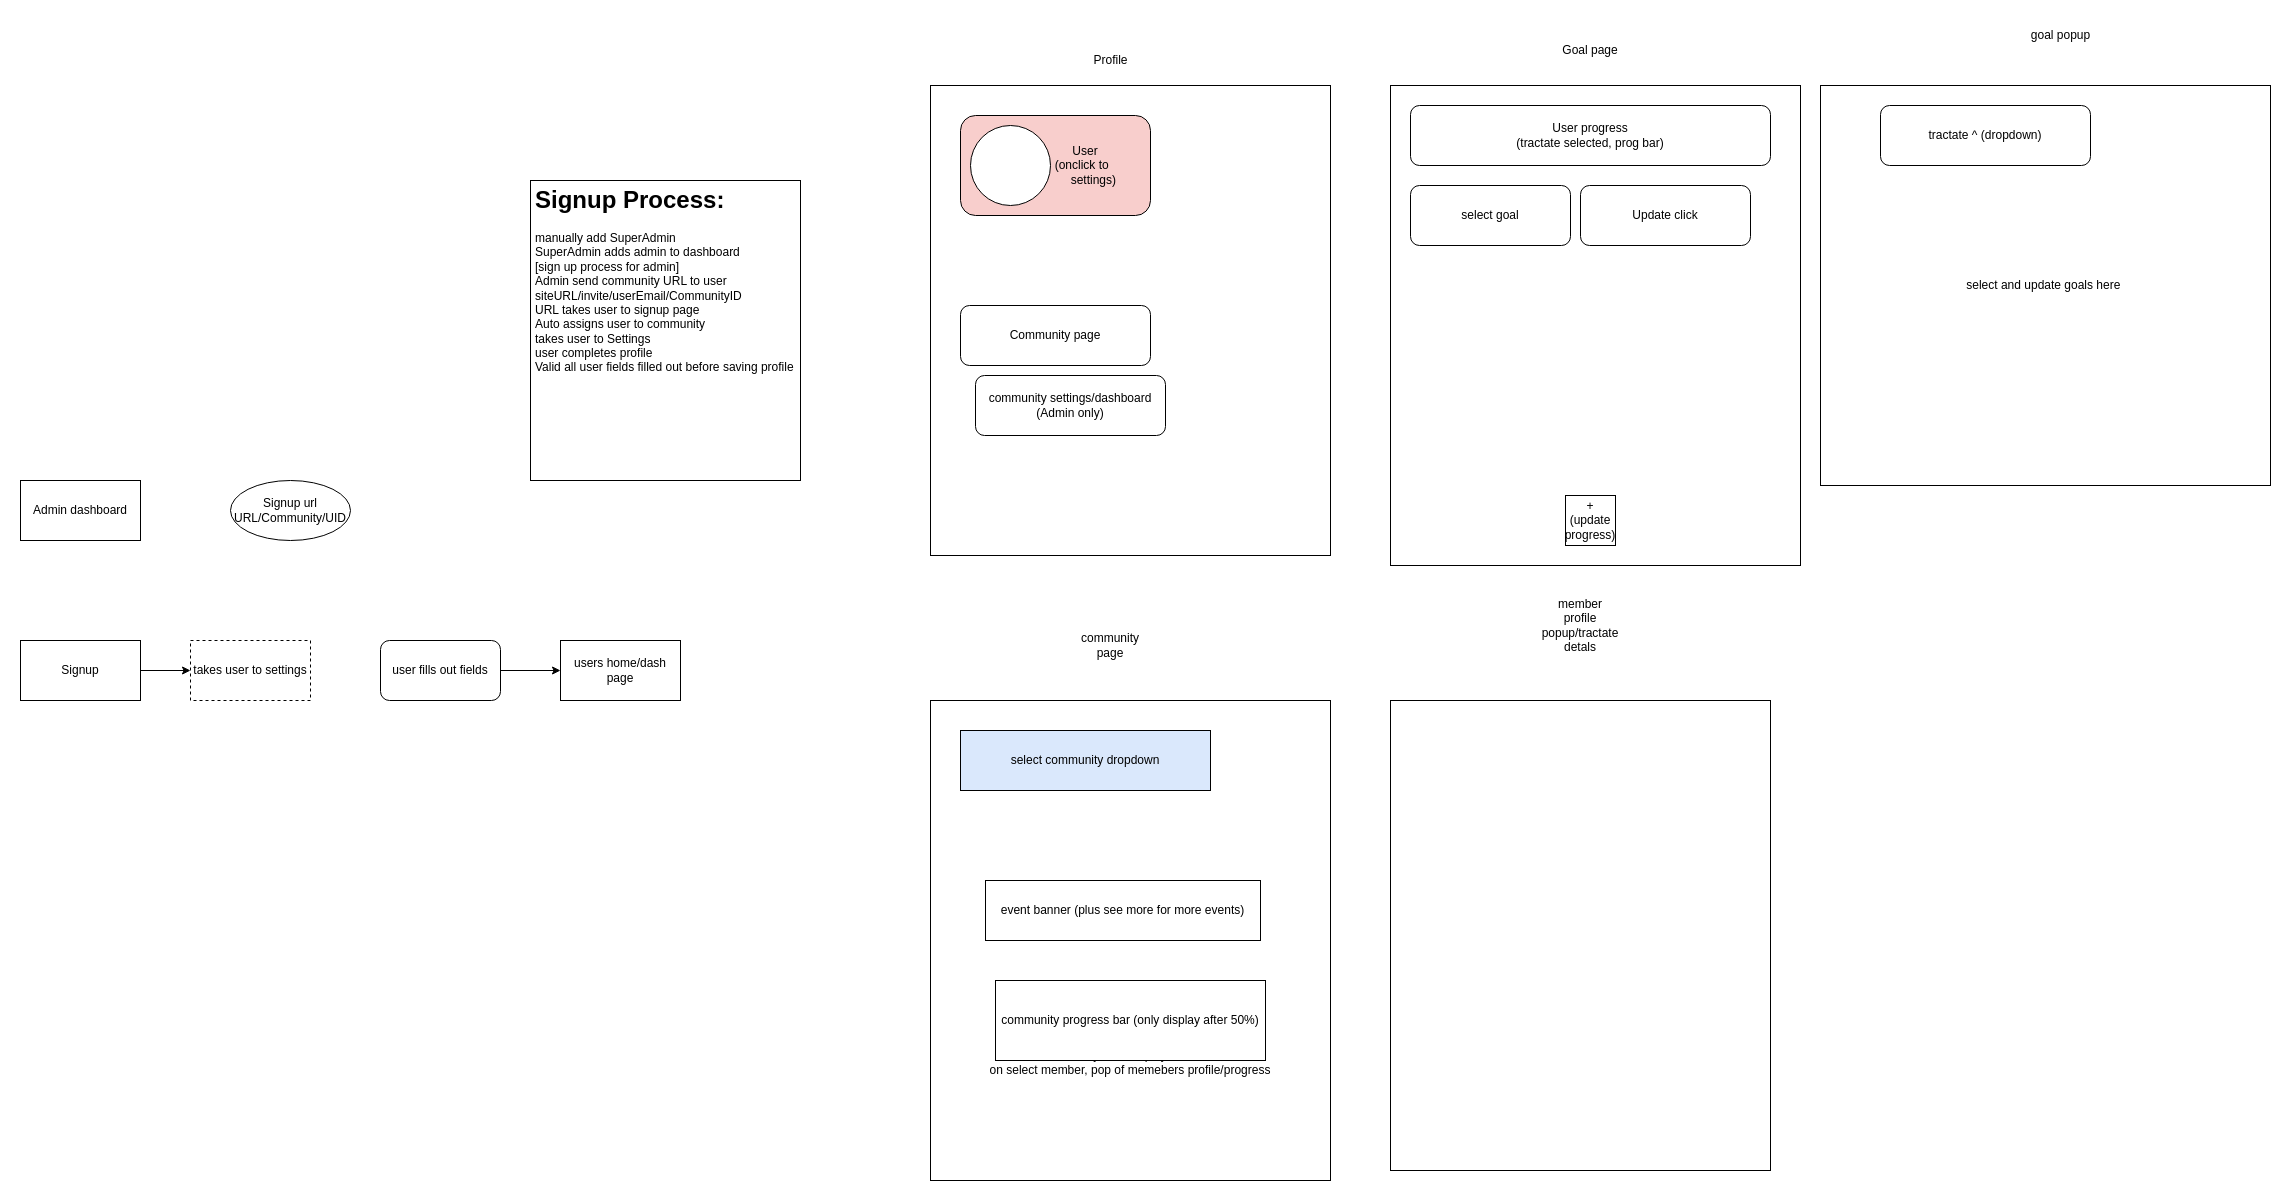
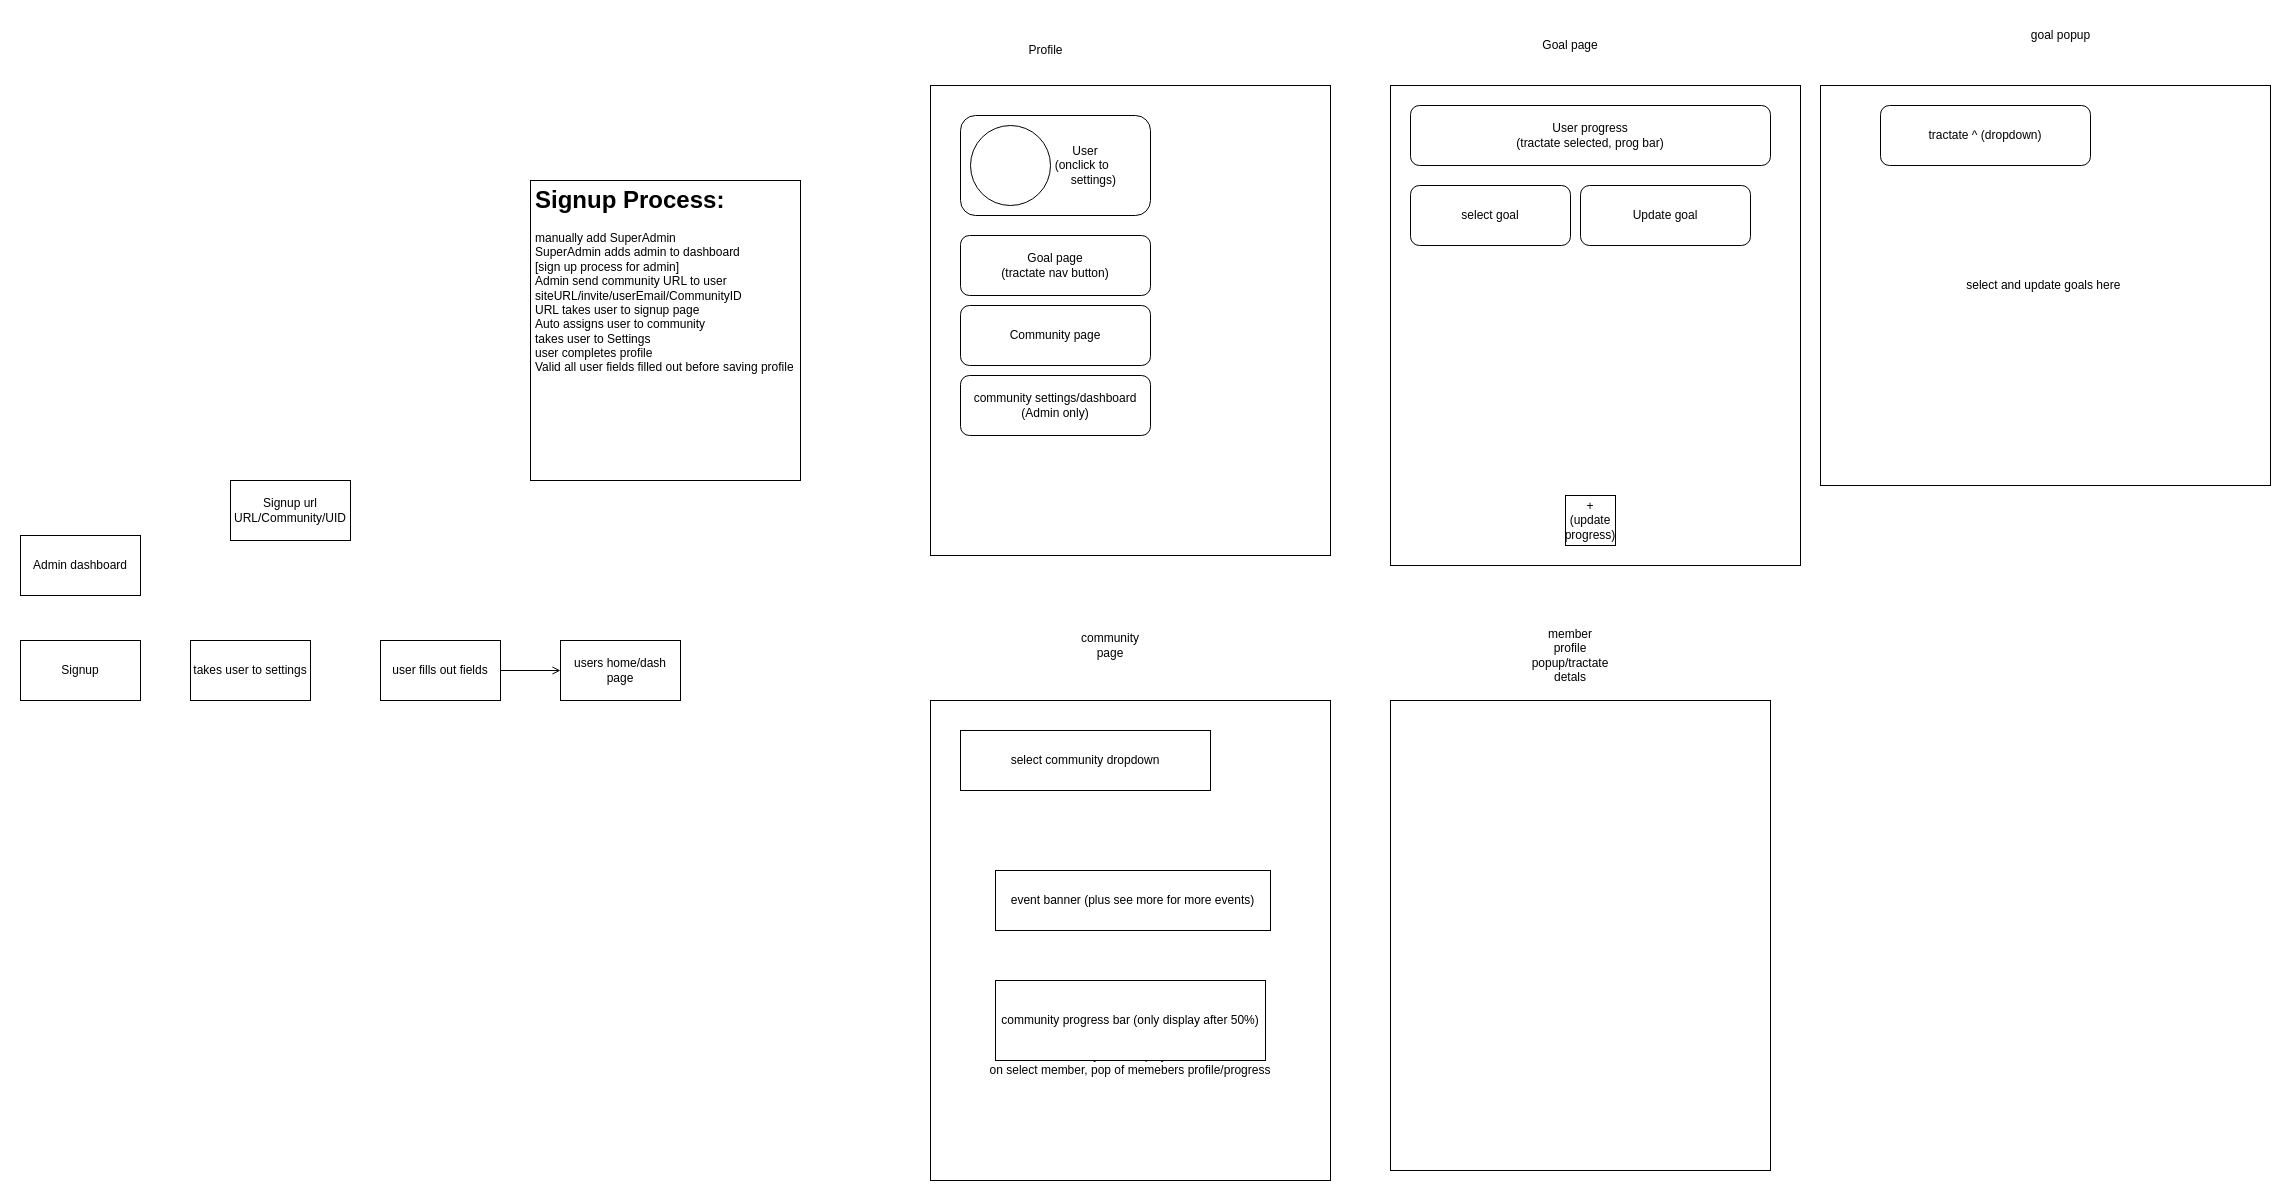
  <mxCell id="0" />
  <mxCell id="1" parent="0" />
- <mxCell id="2" value="Admin dashboard" style="rounded=0;whiteSpace=wrap;html=1;" vertex="1" parent="1"><mxGeometry x="20" y="480" width="120" height="60" as="geometry" /></mxCell>
- <mxCell id="3" style="edgeStyle=none;html=1;exitX=1;exitY=0.5;exitDx=0;exitDy=0;" edge="1" parent="1" source="4" target="5"><mxGeometry relative="1" as="geometry" /></mxCell>
+ <mxCell id="2" value="Admin dashboard" style="rounded=0;whiteSpace=wrap;html=1;" vertex="1" parent="1"><mxGeometry x="20" y="535" width="120" height="60" as="geometry" /></mxCell>
  <mxCell id="4" value="Signup" style="rounded=0;whiteSpace=wrap;html=1;" vertex="1" parent="1"><mxGeometry x="20" y="640" width="120" height="60" as="geometry" /></mxCell>
- <mxCell id="5" value="takes user to settings" style="rounded=0;whiteSpace=wrap;html=1;dashed=1;" vertex="1" parent="1"><mxGeometry x="190" y="640" width="120" height="60" as="geometry" /></mxCell>
- <mxCell id="6" value="Signup url&lt;br&gt;URL/Community/UID" style="ellipse;whiteSpace=wrap;html=1;" vertex="1" parent="1"><mxGeometry x="230" y="480" width="120" height="60" as="geometry" /></mxCell>
+ <mxCell id="5" value="takes user to settings" style="rounded=0;whiteSpace=wrap;html=1;" vertex="1" parent="1"><mxGeometry x="190" y="640" width="120" height="60" as="geometry" /></mxCell>
+ <mxCell id="6" value="Signup url&lt;br&gt;URL/Community/UID" style="rounded=0;whiteSpace=wrap;html=1;" vertex="1" parent="1"><mxGeometry x="230" y="480" width="120" height="60" as="geometry" /></mxCell>
  <mxCell id="7" value="" style="group" vertex="1" connectable="0" parent="1"><mxGeometry x="530" y="180" width="270" height="300" as="geometry" /></mxCell>
  <mxCell id="8" value="" style="rounded=0;whiteSpace=wrap;html=1;" vertex="1" parent="7"><mxGeometry width="270" height="300" as="geometry" /></mxCell>
  <mxCell id="9" value="&lt;h1&gt;Signup Process:&lt;/h1&gt;&lt;p&gt;&lt;span style=&quot;text-align: center;&quot;&gt;manually add SuperAdmin&lt;/span&gt;&lt;br style=&quot;text-align: center;&quot;&gt;&lt;span style=&quot;text-align: center;&quot;&gt;SuperAdmin adds admin to dashboard&lt;/span&gt;&lt;br style=&quot;text-align: center;&quot;&gt;&lt;span style=&quot;text-align: center;&quot;&gt;[sign up process for admin]&lt;/span&gt;&lt;br style=&quot;text-align: center;&quot;&gt;&lt;span style=&quot;text-align: center;&quot;&gt;Admin send community URL to user&lt;br&gt;&lt;/span&gt;siteURL/invite/userEmail/CommunityID&lt;br style=&quot;text-align: center;&quot;&gt;&lt;span style=&quot;text-align: center;&quot;&gt;URL takes user to signup page&lt;/span&gt;&lt;br style=&quot;text-align: center;&quot;&gt;&lt;span style=&quot;text-align: center;&quot;&gt;Auto assigns user to community&lt;br&gt;takes user to Settings&lt;br&gt;user completes profile&lt;br&gt;Valid all user fields filled out before saving profile&lt;br&gt;&lt;br&gt;&lt;br&gt;&lt;/span&gt;&lt;/p&gt;&lt;p&gt;&lt;span style=&quot;background-color: initial; text-align: center;&quot;&gt;&amp;nbsp;&lt;/span&gt;&lt;/p&gt;" style="text;html=1;strokeColor=none;fillColor=none;spacing=5;spacingTop=-20;whiteSpace=wrap;overflow=hidden;rounded=0;movable=1;resizable=1;rotatable=1;deletable=1;editable=1;connectable=1;" vertex="1" parent="7"><mxGeometry width="270" height="300" as="geometry" /></mxCell>
- <mxCell id="10" value="" style="edgeStyle=none;html=1;" edge="1" parent="1" source="11" target="12"><mxGeometry relative="1" as="geometry" /></mxCell>
- <mxCell id="11" value="user fills out fields" style="whiteSpace=wrap;html=1;rounded=1;" vertex="1" parent="1"><mxGeometry x="380" y="640" width="120" height="60" as="geometry" /></mxCell>
+ <mxCell id="10" value="" style="edgeStyle=none;html=1;endArrow=open;" edge="1" parent="1" source="11" target="12"><mxGeometry relative="1" as="geometry" /></mxCell>
+ <mxCell id="11" value="user fills out fields" style="whiteSpace=wrap;html=1;rounded=0;" vertex="1" parent="1"><mxGeometry x="380" y="640" width="120" height="60" as="geometry" /></mxCell>
  <mxCell id="12" value="users home/dash page" style="whiteSpace=wrap;html=1;rounded=0;" vertex="1" parent="1"><mxGeometry x="560" y="640" width="120" height="60" as="geometry" /></mxCell>
  <mxCell id="13" value="" style="rounded=0;whiteSpace=wrap;html=1;" vertex="1" parent="1"><mxGeometry x="930" y="85" width="400" height="470" as="geometry" /></mxCell>
- <mxCell id="14" value="&amp;nbsp; &amp;nbsp; &amp;nbsp; &amp;nbsp; &amp;nbsp; &amp;nbsp; &amp;nbsp; &amp;nbsp; &amp;nbsp; User&lt;br&gt;&lt;span style=&quot;white-space: pre;&quot;&gt;&#09;&lt;span style=&quot;white-space: pre;&quot;&gt;&#09;&lt;/span&gt;&lt;/span&gt;(onclick to &lt;span style=&quot;white-space: pre;&quot;&gt;&#09;&lt;/span&gt;&lt;span style=&quot;white-space: pre;&quot;&gt;&#09;&lt;/span&gt;&lt;span style=&quot;white-space: pre;&quot;&gt;&#09;&lt;/span&gt;settings)&amp;nbsp;" style="rounded=1;whiteSpace=wrap;html=1;fillColor=#f8cecc;" vertex="1" parent="1"><mxGeometry x="960" y="115" width="190" height="100" as="geometry" /></mxCell>
+ <mxCell id="14" value="&amp;nbsp; &amp;nbsp; &amp;nbsp; &amp;nbsp; &amp;nbsp; &amp;nbsp; &amp;nbsp; &amp;nbsp; &amp;nbsp; User&lt;br&gt;&lt;span style=&quot;white-space: pre;&quot;&gt;&#09;&lt;span style=&quot;white-space: pre;&quot;&gt;&#09;&lt;/span&gt;&lt;/span&gt;(onclick to &lt;span style=&quot;white-space: pre;&quot;&gt;&#09;&lt;/span&gt;&lt;span style=&quot;white-space: pre;&quot;&gt;&#09;&lt;/span&gt;&lt;span style=&quot;white-space: pre;&quot;&gt;&#09;&lt;/span&gt;settings)&amp;nbsp;" style="rounded=1;whiteSpace=wrap;html=1;" vertex="1" parent="1"><mxGeometry x="960" y="115" width="190" height="100" as="geometry" /></mxCell>
  <mxCell id="15" value="" style="ellipse;whiteSpace=wrap;html=1;aspect=fixed;" vertex="1" parent="1"><mxGeometry x="970" y="125" width="80" height="80" as="geometry" /></mxCell>
+ <mxCell id="16" value="Goal page&lt;br&gt;(tractate nav button)&lt;br&gt;" style="rounded=1;whiteSpace=wrap;html=1;" vertex="1" parent="1"><mxGeometry x="960" y="235" width="190" height="60" as="geometry" /></mxCell>
  <mxCell id="17" value="Community page&lt;br&gt;" style="rounded=1;whiteSpace=wrap;html=1;" vertex="1" parent="1"><mxGeometry x="960" y="305" width="190" height="60" as="geometry" /></mxCell>
- <mxCell id="18" value="community settings/dashboard&lt;br&gt;(Admin only)" style="rounded=1;whiteSpace=wrap;html=1;" vertex="1" parent="1"><mxGeometry x="975" y="375" width="190" height="60" as="geometry" /></mxCell>
+ <mxCell id="18" value="community settings/dashboard&lt;br&gt;(Admin only)" style="rounded=1;whiteSpace=wrap;html=1;" vertex="1" parent="1"><mxGeometry x="960" y="375" width="190" height="60" as="geometry" /></mxCell>
  <mxCell id="19" value="" style="rounded=0;whiteSpace=wrap;html=1;" vertex="1" parent="1"><mxGeometry x="1390" y="85" width="410" height="480" as="geometry" /></mxCell>
- <mxCell id="20" value="Profile" style="text;html=1;align=center;verticalAlign=middle;resizable=0;points=[];autosize=1;strokeColor=none;fillColor=none;" vertex="1" parent="1"><mxGeometry x="1080" y="45" width="60" height="30" as="geometry" /></mxCell>
- <mxCell id="21" value="Goal page" style="text;html=1;strokeColor=none;fillColor=none;align=center;verticalAlign=middle;whiteSpace=wrap;rounded=0;" vertex="1" parent="1"><mxGeometry x="1560" y="35" width="60" height="30" as="geometry" /></mxCell>
+ <mxCell id="20" value="Profile" style="text;html=1;align=center;verticalAlign=middle;resizable=0;points=[];autosize=1;strokeColor=none;fillColor=none;" vertex="1" parent="1"><mxGeometry x="1015" y="35" width="60" height="30" as="geometry" /></mxCell>
+ <mxCell id="21" value="Goal page" style="text;html=1;strokeColor=none;fillColor=none;align=center;verticalAlign=middle;whiteSpace=wrap;rounded=0;" vertex="1" parent="1"><mxGeometry x="1540" y="30" width="60" height="30" as="geometry" /></mxCell>
  <mxCell id="22" value="User progress&lt;br&gt;(tractate selected, prog bar)" style="rounded=1;whiteSpace=wrap;html=1;" vertex="1" parent="1"><mxGeometry x="1410" y="105" width="360" height="60" as="geometry" /></mxCell>
  <mxCell id="23" value="select goal" style="rounded=1;whiteSpace=wrap;html=1;" vertex="1" parent="1"><mxGeometry x="1410" y="185" width="160" height="60" as="geometry" /></mxCell>
  <mxCell id="24" value="+&lt;br&gt;(update progress)" style="rounded=0;whiteSpace=wrap;html=1;" vertex="1" parent="1"><mxGeometry x="1565" y="495" width="50" height="50" as="geometry" /></mxCell>
  <mxCell id="25" value="select and update goals here&amp;nbsp;" style="rounded=0;whiteSpace=wrap;html=1;" vertex="1" parent="1"><mxGeometry x="1820" y="85" width="450" height="400" as="geometry" /></mxCell>
  <mxCell id="26" value="goal popup" style="text;html=1;align=center;verticalAlign=middle;resizable=0;points=[];autosize=1;strokeColor=none;fillColor=none;" vertex="1" parent="1"><mxGeometry x="2020" y="20" width="80" height="30" as="geometry" /></mxCell>
  <mxCell id="27" value="tractate ^ (dropdown)" style="rounded=1;whiteSpace=wrap;html=1;" vertex="1" parent="1"><mxGeometry x="1880" y="105" width="210" height="60" as="geometry" /></mxCell>
- <mxCell id="28" value="Update click" style="rounded=1;whiteSpace=wrap;html=1;" vertex="1" parent="1"><mxGeometry x="1580" y="185" width="170" height="60" as="geometry" /></mxCell>
+ <mxCell id="28" value="Update goal" style="rounded=1;whiteSpace=wrap;html=1;" vertex="1" parent="1"><mxGeometry x="1580" y="185" width="170" height="60" as="geometry" /></mxCell>
  <mxCell id="29" value="&lt;br&gt;&lt;br&gt;&lt;br&gt;&lt;br&gt;&lt;br&gt;&lt;br&gt;&lt;br&gt;&lt;br&gt;&lt;br&gt;&lt;br&gt;&lt;br&gt;&lt;br&gt;&lt;br&gt;&lt;br&gt;&lt;br&gt;&lt;br&gt;&lt;br&gt;on community click display all members&lt;br&gt;on select member, pop of memebers profile/progress" style="rounded=0;whiteSpace=wrap;html=1;" vertex="1" parent="1"><mxGeometry x="930" y="700" width="400" height="480" as="geometry" /></mxCell>
- <mxCell id="30" value="select community dropdown" style="rounded=0;whiteSpace=wrap;html=1;fillColor=#dae8fc;" vertex="1" parent="1"><mxGeometry x="960" y="730" width="250" height="60" as="geometry" /></mxCell>
+ <mxCell id="30" value="select community dropdown" style="rounded=0;whiteSpace=wrap;html=1;" vertex="1" parent="1"><mxGeometry x="960" y="730" width="250" height="60" as="geometry" /></mxCell>
  <mxCell id="31" value="" style="rounded=0;whiteSpace=wrap;html=1;" vertex="1" parent="1"><mxGeometry x="1390" y="700" width="380" height="470" as="geometry" /></mxCell>
  <mxCell id="32" value="community progress bar (only display after 50%)" style="rounded=0;whiteSpace=wrap;html=1;" vertex="1" parent="1"><mxGeometry x="995" y="980" width="270" height="80" as="geometry" /></mxCell>
  <mxCell id="33" value="community page" style="text;html=1;strokeColor=none;fillColor=none;align=center;verticalAlign=middle;whiteSpace=wrap;rounded=0;" vertex="1" parent="1"><mxGeometry x="1080" y="630" width="60" height="30" as="geometry" /></mxCell>
- <mxCell id="34" value="member profile popup/tractate detals" style="text;html=1;strokeColor=none;fillColor=none;align=center;verticalAlign=middle;whiteSpace=wrap;rounded=0;" vertex="1" parent="1"><mxGeometry x="1550" y="610" width="60" height="30" as="geometry" /></mxCell>
- <mxCell id="35" value="event banner (plus see more for more events)" style="rounded=0;whiteSpace=wrap;html=1;" vertex="1" parent="1"><mxGeometry x="985" y="880" width="275" height="60" as="geometry" /></mxCell>
+ <mxCell id="34" value="member profile popup/tractate detals" style="text;html=1;strokeColor=none;fillColor=none;align=center;verticalAlign=middle;whiteSpace=wrap;rounded=0;" vertex="1" parent="1"><mxGeometry x="1540" y="640" width="60" height="30" as="geometry" /></mxCell>
+ <mxCell id="35" value="event banner (plus see more for more events)" style="rounded=0;whiteSpace=wrap;html=1;" vertex="1" parent="1"><mxGeometry x="995" y="870" width="275" height="60" as="geometry" /></mxCell>
